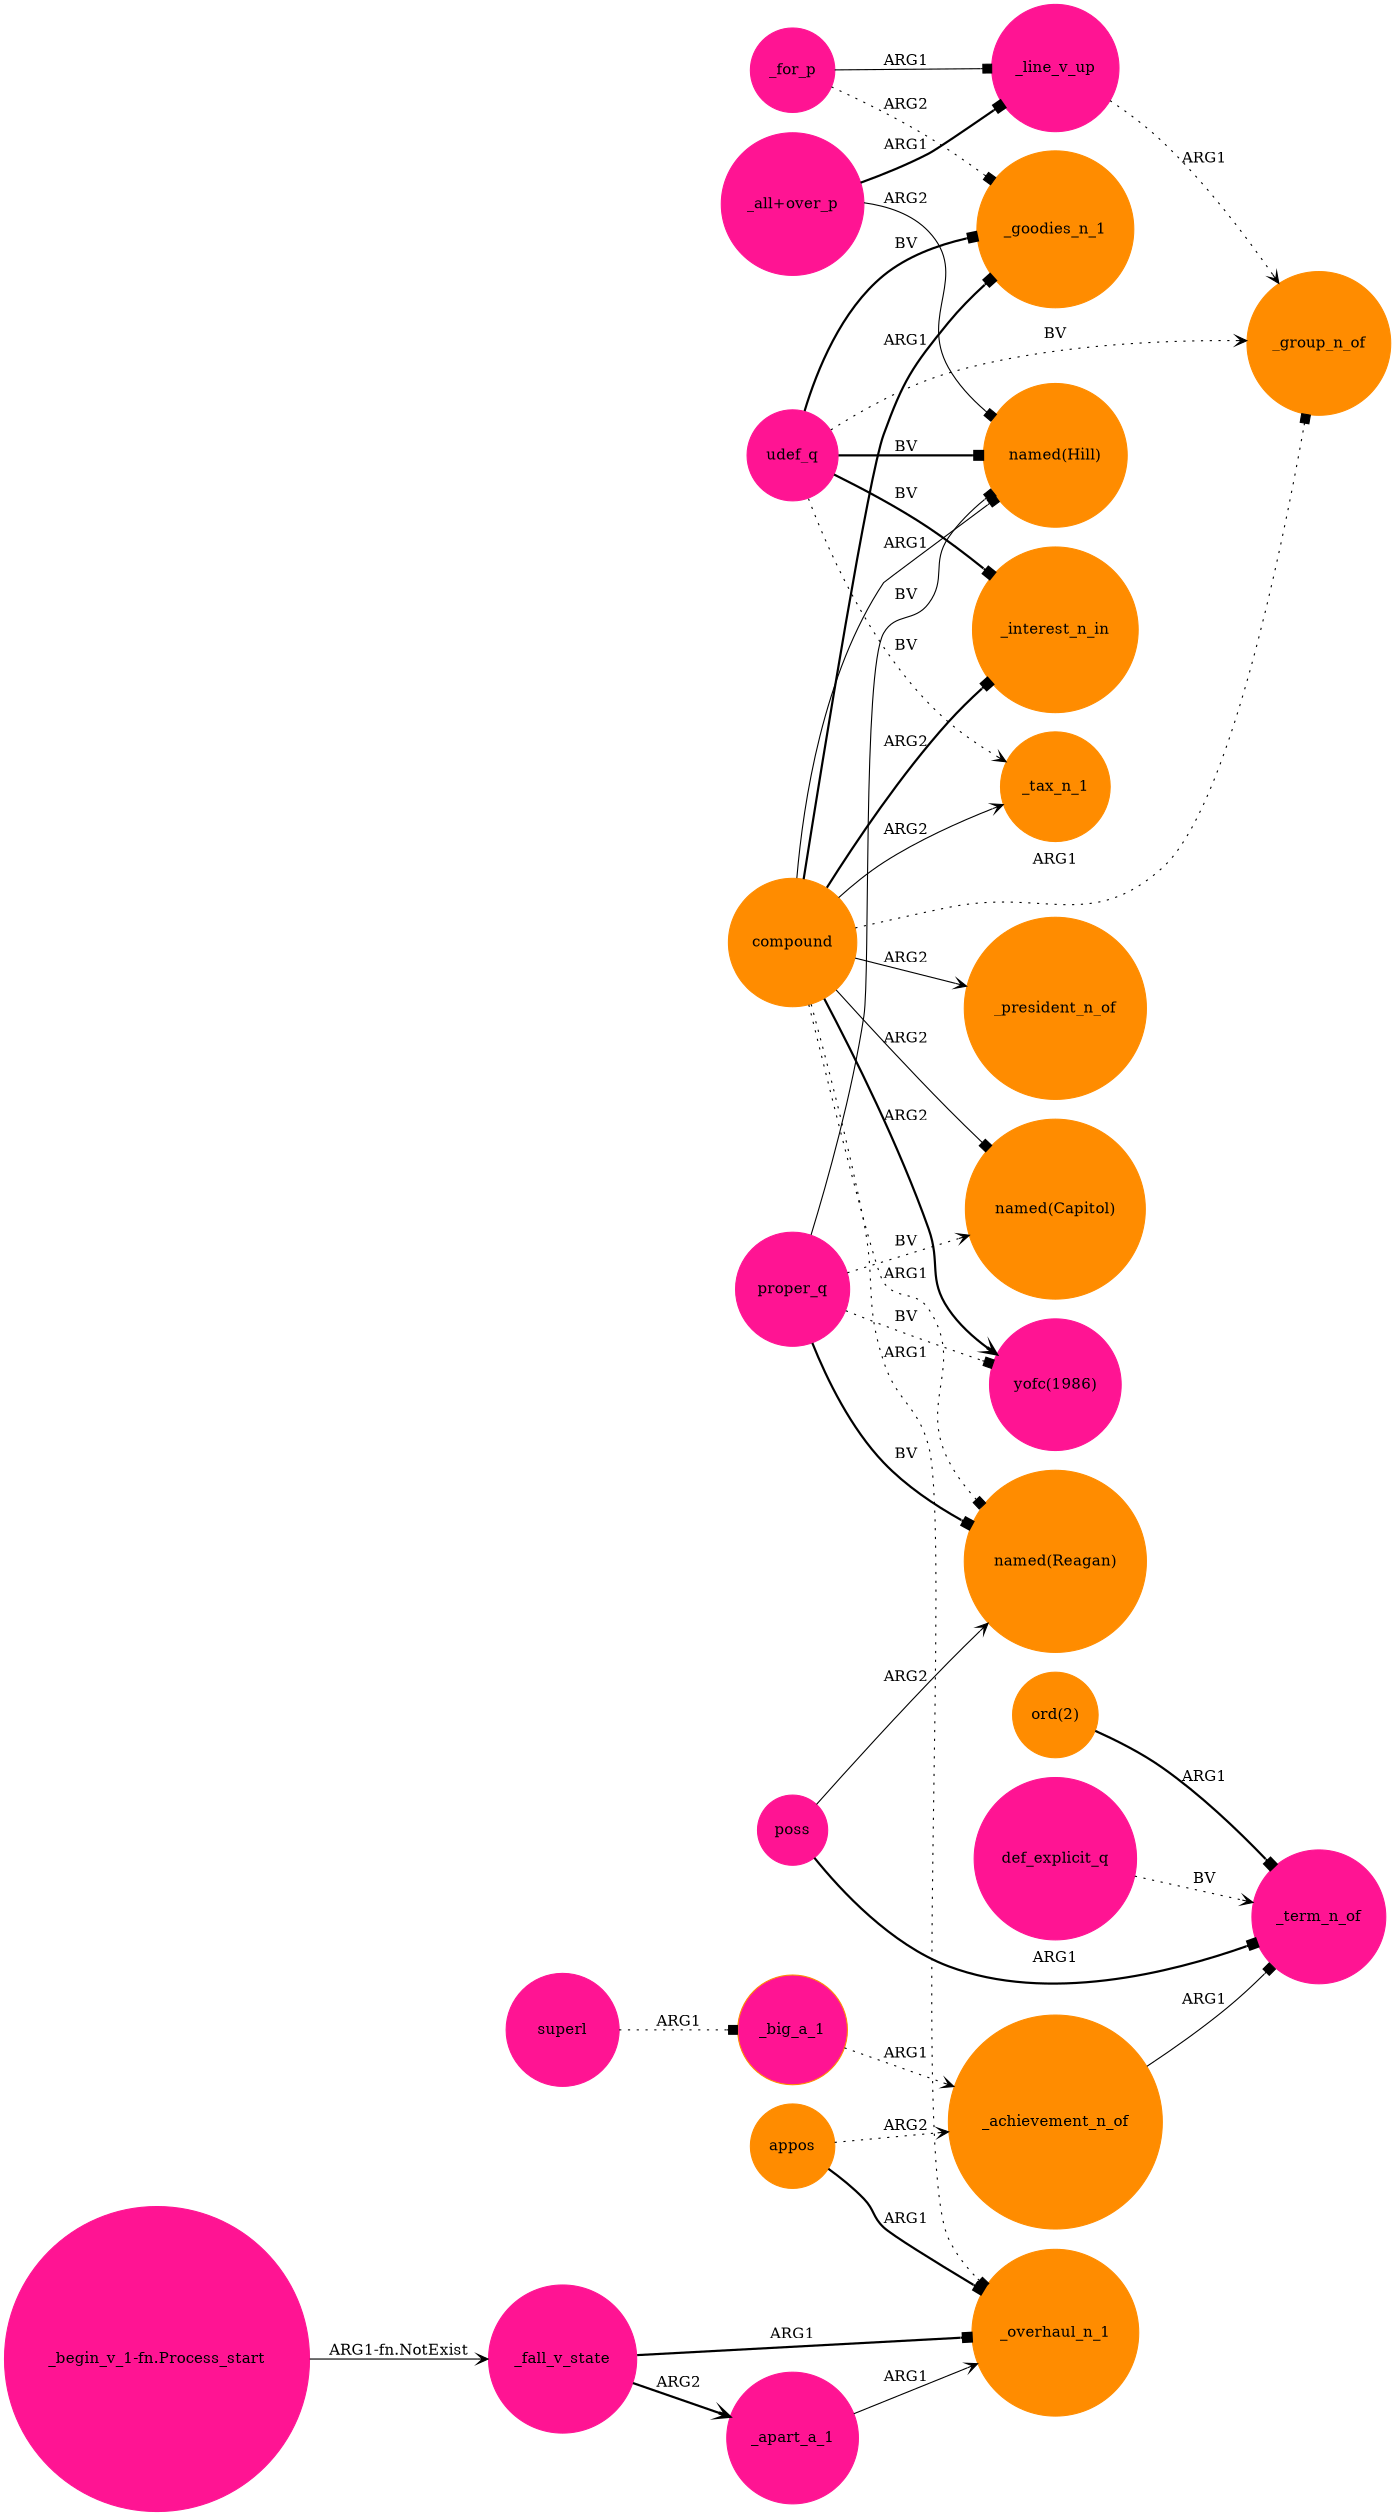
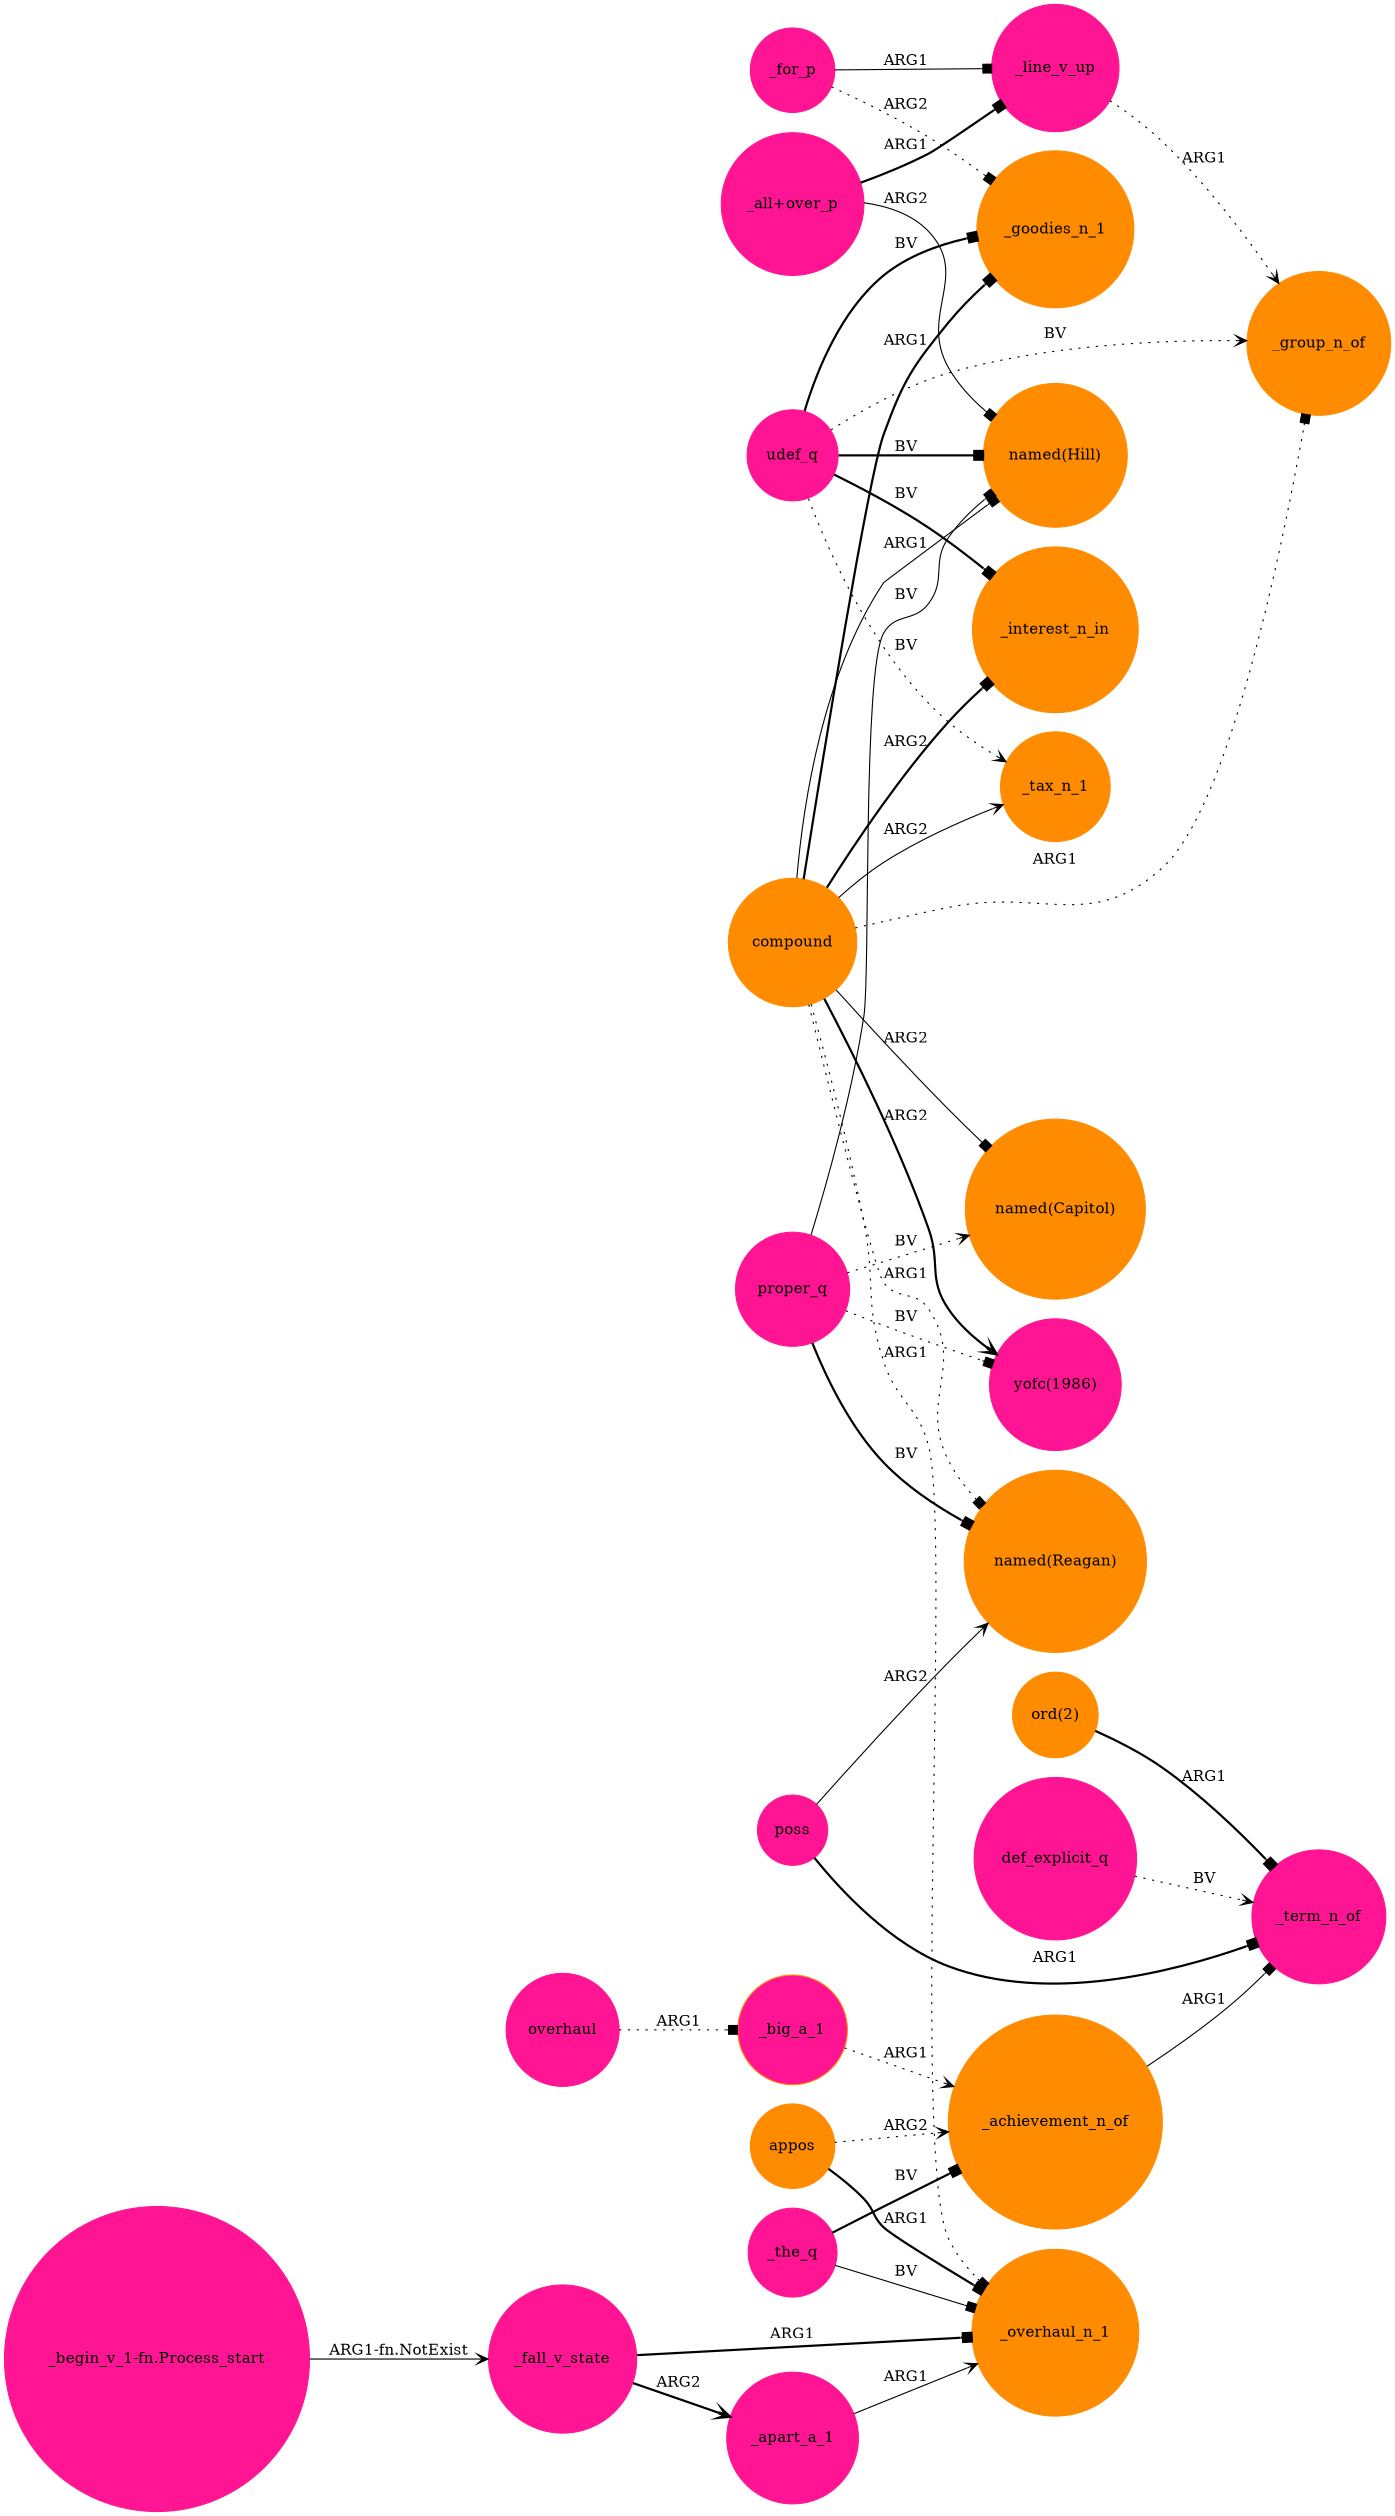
  digraph {
    rankdir=LR
    node [color=deeppink shape=circle style=filled]
    edge [arrowhead=box style=bold]
    _fall_v_state
    _apart_a_1
    _overhaul_n_1 [color=darkorange]
    _goodies_n_1 [color=darkorange]
    udef_q
    _interest_n_in [color=darkorange]
    _group_n_of [color=darkorange]
    _tax_n_1 [color=darkorange]
    "named(Hill)" [color=darkorange]
-   _president_n_of [color=darkorange]
    compound [color=darkorange]
    "named(Reagan)" [color=darkorange]
    "named(Capitol)" [color=darkorange]
    "yofc(1986)"
    _for_p
    _line_v_up
    "_all+over_p"
    "_begin_v_1-fn.Process_start"
    poss
    _term_n_of
+   _the_q
    _achievement_n_of [color=darkorange]
    appos [color=darkorange]
    proper_q
    "ord(2)" [color=darkorange]
    def_explicit_q
    _big_a_1 [color=darkorange fillcolor=deeppink]
-   superl
+   superl [label=overhaul]
    _fall_v_state -> _apart_a_1 [arrowhead=vee label=ARG2]
    _fall_v_state -> _overhaul_n_1 [label=ARG1]
    _apart_a_1 -> _overhaul_n_1 [arrowhead=vee label=ARG1 style=solid]
    udef_q -> _goodies_n_1 [label=BV]
    udef_q -> _interest_n_in [label=BV]
    udef_q -> _group_n_of [arrowhead=vee label=BV style=dotted]
    udef_q -> _tax_n_1 [arrowhead=vee label=BV style=dotted]
    udef_q -> "named(Hill)" [label=BV]
    compound -> _overhaul_n_1 [label=ARG1 style=dotted]
    compound -> _goodies_n_1 [label=ARG1]
    compound -> _interest_n_in [label=ARG2]
    compound -> _group_n_of [label=ARG1 style=dotted]
    compound -> _tax_n_1 [arrowhead=vee label=ARG2 style=solid]
    compound -> "named(Hill)" [label=ARG1 style=solid]
-   compound -> _president_n_of [arrowhead=vee label=ARG2 style=solid]
    compound -> "named(Reagan)" [label=ARG1 style=dotted]
    compound -> "named(Capitol)" [label=ARG2 style=solid]
    compound -> "yofc(1986)" [arrowhead=vee label=ARG2]
    _for_p -> _goodies_n_1 [label=ARG2 style=dotted]
    _for_p -> _line_v_up [label=ARG1 style=solid]
    _line_v_up -> _group_n_of [arrowhead=vee label=ARG1 style=dotted]
    "_all+over_p" -> "named(Hill)" [label=ARG2 style=solid]
    "_all+over_p" -> _line_v_up [label=ARG1]
    "_begin_v_1-fn.Process_start" -> _fall_v_state [arrowhead=vee label="ARG1-fn.NotExist" style=solid]
    poss -> "named(Reagan)" [arrowhead=vee label=ARG2 style=solid]
    poss -> _term_n_of [label=ARG1]
+   _the_q -> _overhaul_n_1 [label=BV style=solid]
+   _the_q -> _achievement_n_of [label=BV]
    _achievement_n_of -> _term_n_of [label=ARG1 style=solid]
    appos -> _overhaul_n_1 [label=ARG1]
    appos -> _achievement_n_of [arrowhead=vee label=ARG2 style=dotted]
    proper_q -> "named(Hill)" [label=BV style=solid]
    proper_q -> "named(Reagan)" [label=BV]
    proper_q -> "named(Capitol)" [arrowhead=vee label=BV style=dotted]
    proper_q -> "yofc(1986)" [label=BV style=dotted]
    "ord(2)" -> _term_n_of [label=ARG1]
    def_explicit_q -> _term_n_of [arrowhead=vee label=BV style=dotted]
    _big_a_1 -> _achievement_n_of [arrowhead=vee label=ARG1 style=dotted]
    superl -> _big_a_1 [label=ARG1 style=dotted]
  }
